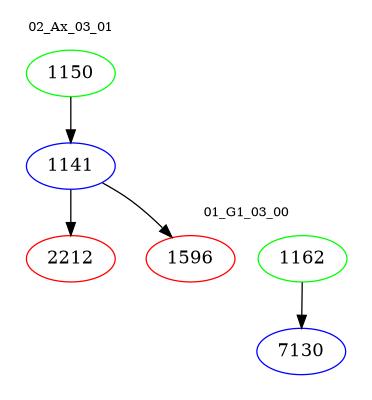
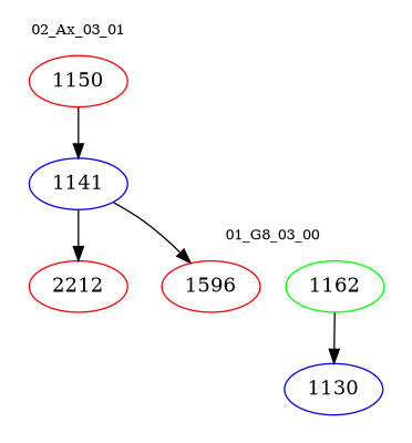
  digraph {
    node [color=green]
    edge [color=black]
-   n1 [label=1150]
+   n1 [color=red label=1150]
    n2 [color=blue label=1141]
    n3 [color=red label=2212]
    n4 [label=1162]
-   n5 [color=blue label=7130]
+   n5 [color=blue label=1130]
    n6 [color=red label=1596]
    subgraph cluster_1 {
      color=white
      fontsize=10
      label="02_Ax_03_01"
      n1
      n2
      n3
    }
    subgraph cluster_2 {
      color=white
      fontsize=10
-     label="01_G1_03_00"
+     label="01_G8_03_00"
      n4
      n5
      n6
    }
    n1 -> n2
    n2 -> n3
    n2 -> n6
    n4 -> n5
  }
